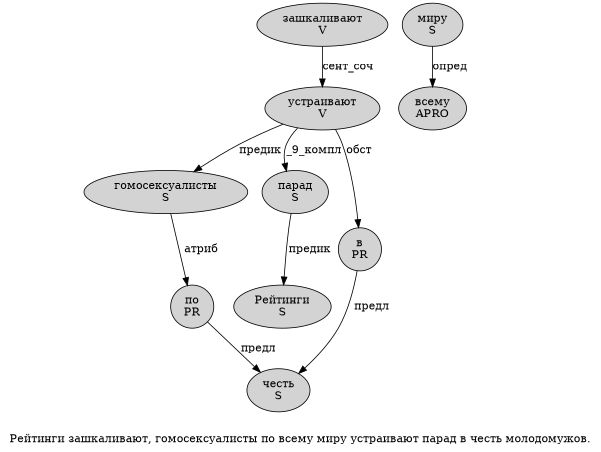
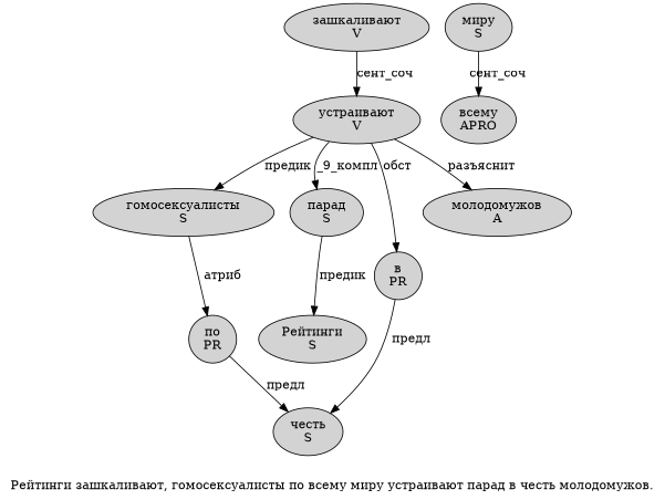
  digraph {
    label="Рейтинги зашкаливают, гомосексуалисты по всему миру устраивают парад в честь молодомужов."
    node [fillcolor=lightgray penwidth=1 shape=ellipse style=filled]
    n1 [label="Рейтинги\nS"]
    n2 [label="зашкаливают\nV"]
    n3 [label="устраивают\nV"]
    n4 [label="гомосексуалисты\nS"]
    n5 [label="парад\nS"]
    n6 [label="в\nPR"]
+   n7 [label="молодомужов\nA"]
    n8 [label="по\nPR"]
    n9 [label="честь\nS"]
    n10 [label="миру\nS"]
    n11 [label="всему\nAPRO"]
    n2 -> n3 [label="сент_соч"]
    n3 -> n4 [label="предик"]
    n3 -> n5 [label="_9_компл"]
    n3 -> n6 [label="обст"]
+   n3 -> n7 [label="разъяснит"]
    n4 -> n8 [label="атриб"]
    n5 -> n1 [label="предик"]
    n6 -> n9 [label="предл"]
    n8 -> n9 [label="предл"]
-   n10 -> n11 [label="опред"]
+   n10 -> n11 [label="сент_соч"]
  }
